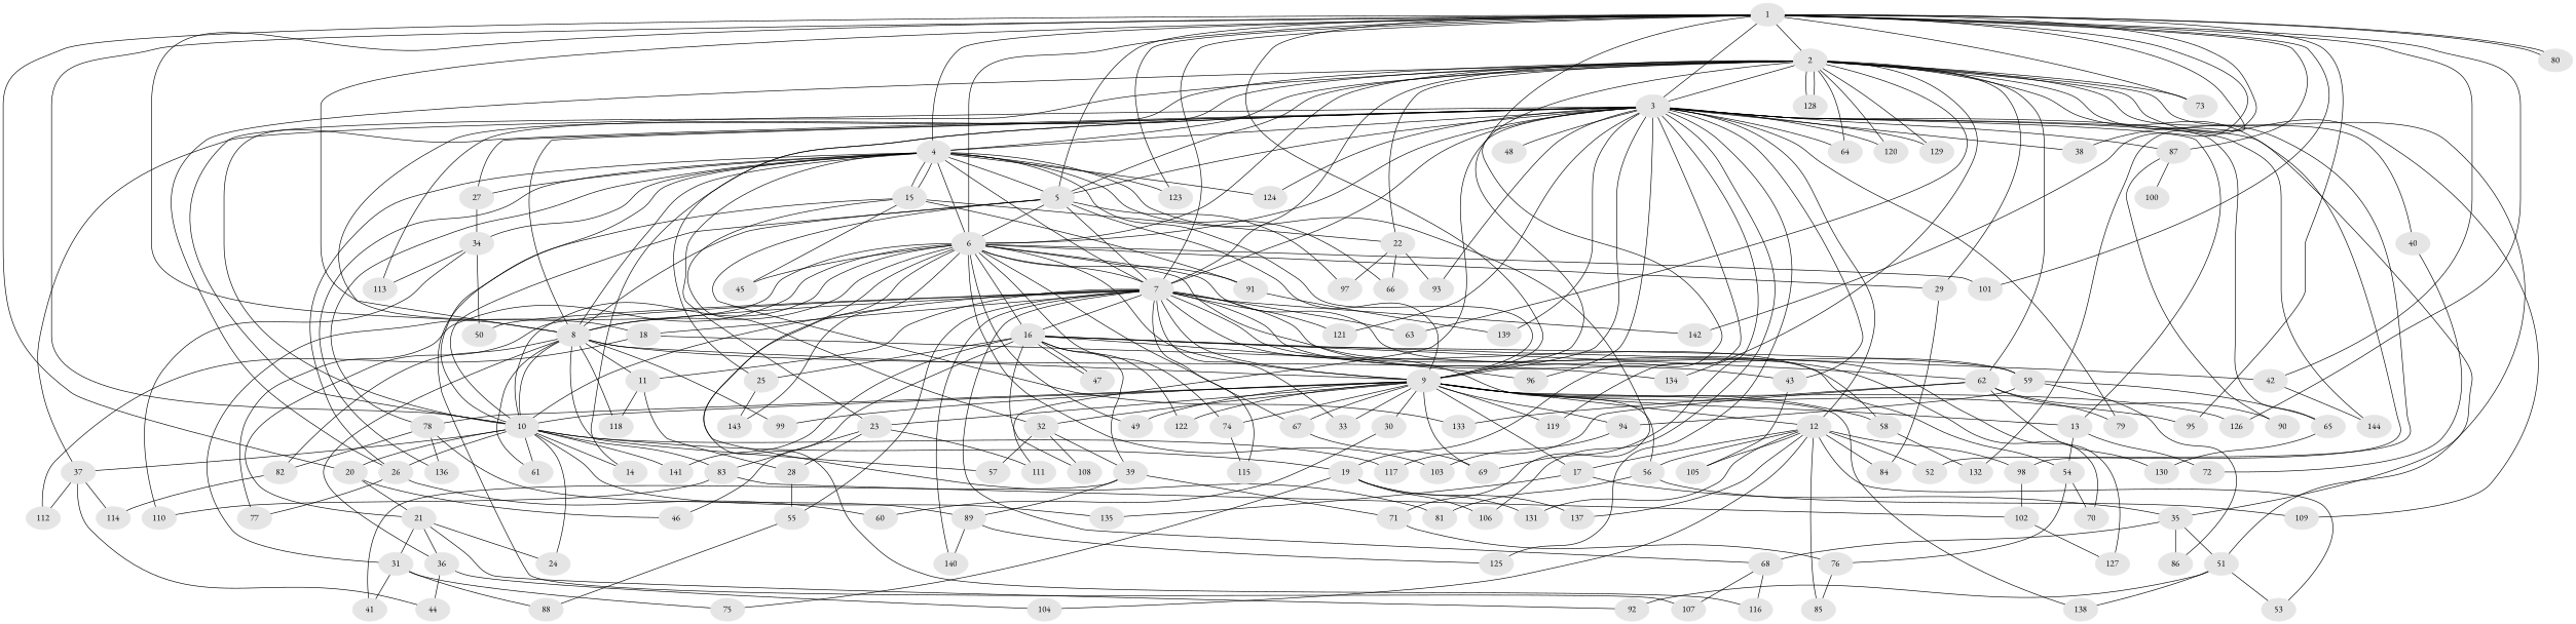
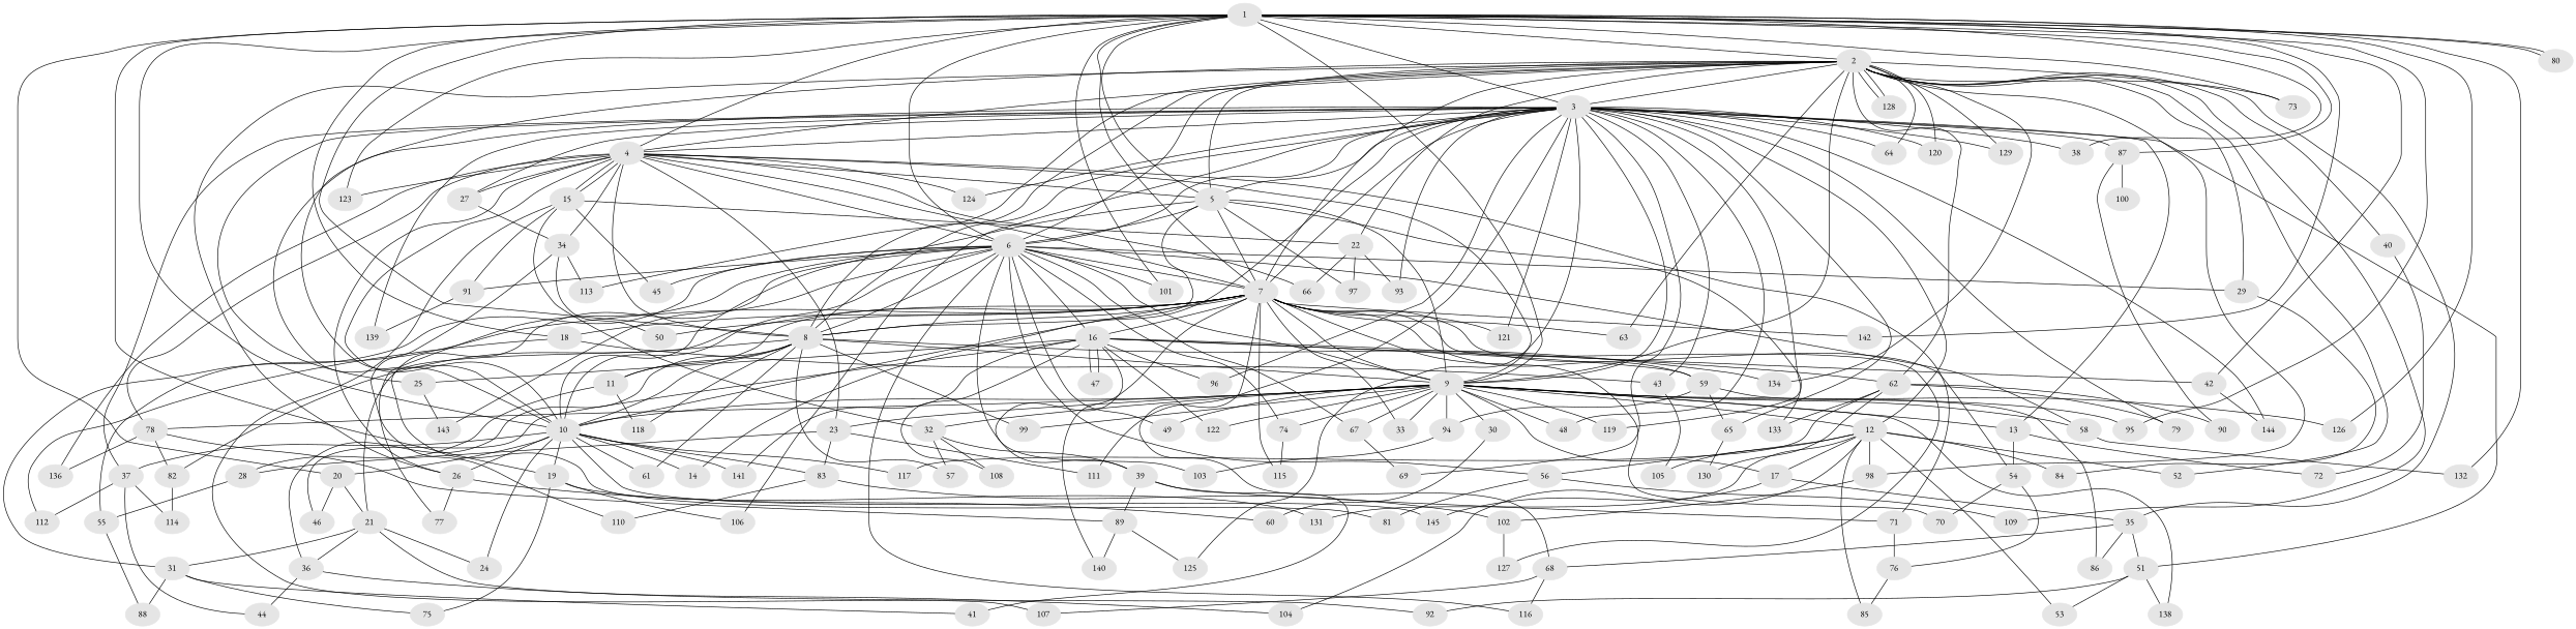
  graph {
    fontname="EB Garamond"
    node [color=gray90 fontname="EB Garamond" style=filled]
    edge [fontname="EB Garamond"]
    1
    2
    3
    4
    5
    6
    7
    8
    9
    10
    18
    19
    20
    38
    42
    73
    80
    87
    95
    101
    123
    126
    132
    142
    22
    29
    35
    40
    52
    62
    63
    64
    98
    109
    113
    120
    128
    129
    134
    26
    12
    13
    14
    25
    27
    37
    43
    48
    51
    65
    69
    79
    93
    96
    106
    111
    119
    121
    124
    125
    139
    144
    15
    23
    34
    66
    71
    78
    136
    97
    133
    16
    31
    45
    49
    56
    58
    67
    74
    77
    81
    91
    103
    116
    143
    11
    21
    33
    50
    54
    55
    59
    68
    70
    115
    127
    140
    36
    57
    61
    82
    99
    118
    30
    17
    32
    94
    122
    138
    24
    83
    117
-   135
+   135 [label=145]
    141
    112
    131
-   137
    75
    46
    100
    90
    84
    60
    86
    72
    130
    102
    53
    85
    104
    105
    44
    114
    92
    107
    28
    110
    76
    89
    39
    47
    108
    41
    88
    1 -- 2
    1 -- 3
    1 -- 4
    1 -- 5
    1 -- 6
    1 -- 7
    1 -- 8
    1 -- 9
    1 -- 10
    1 -- 18
    1 -- 19
    1 -- 20
    1 -- 38
    1 -- 42
    1 -- 73
    1 -- 80
    1 -- 80
    1 -- 87
    1 -- 95
    1 -- 101
    1 -- 123
    1 -- 126
    1 -- 132
    1 -- 142
    2 -- 3
    2 -- 4
    2 -- 5
    2 -- 6
    2 -- 7
    2 -- 8
    2 -- 9
    2 -- 10
    2 -- 73
    2 -- 22
    2 -- 29
    2 -- 35
    2 -- 40
    2 -- 52
    2 -- 62
    2 -- 63
    2 -- 64
    2 -- 98
    2 -- 109
    2 -- 113
    2 -- 120
    2 -- 128
    2 -- 128
    2 -- 129
    2 -- 134
    2 -- 26
    3 -- 4
    3 -- 5
    3 -- 6
    3 -- 7
    3 -- 8
    3 -- 9
    3 -- 10
    3 -- 38
    3 -- 87
    3 -- 64
    3 -- 120
    3 -- 129
    3 -- 12
    3 -- 13
    3 -- 14
    3 -- 25
    3 -- 27
    3 -- 37
    3 -- 43
    3 -- 48
    3 -- 51
    3 -- 65
    3 -- 69
    3 -- 79
    3 -- 93
    3 -- 96
    3 -- 106
    3 -- 111
    3 -- 119
    3 -- 121
    3 -- 124
    3 -- 125
    3 -- 139
    3 -- 144
    4 -- 5
    4 -- 6
    4 -- 7
    4 -- 8
    4 -- 9
    4 -- 10
    4 -- 123
    4 -- 26
    4 -- 27
    4 -- 124
    4 -- 15
    4 -- 15
    4 -- 23
    4 -- 34
    4 -- 66
    4 -- 71
    4 -- 78
    4 -- 136
    5 -- 6
    5 -- 7
    5 -- 8
    5 -- 9
    5 -- 10
    5 -- 97
    5 -- 133
    6 -- 7
    6 -- 8
    6 -- 9
    6 -- 10
    6 -- 101
    6 -- 29
    6 -- 16
    6 -- 31
    6 -- 45
    6 -- 49
    6 -- 56
    6 -- 58
    6 -- 67
    6 -- 74
    6 -- 77
    6 -- 81
    6 -- 91
    6 -- 103
    6 -- 116
    6 -- 143
    7 -- 8
    7 -- 9
    7 -- 10
    7 -- 18
    7 -- 142
    7 -- 63
    7 -- 121
    7 -- 16
    7 -- 11
    7 -- 21
    7 -- 33
    7 -- 50
    7 -- 54
    7 -- 55
    7 -- 59
    7 -- 68
    7 -- 70
    7 -- 115
    7 -- 127
    7 -- 140
    8 -- 9
    8 -- 10
    8 -- 134
    8 -- 11
    8 -- 36
    8 -- 57
    8 -- 61
    8 -- 82
    8 -- 99
    8 -- 118
    9 -- 10
    9 -- 95
    9 -- 126
    9 -- 12
    9 -- 13
-   9 -- 69
+   9 -- 48
    9 -- 119
    9 -- 23
    9 -- 78
    9 -- 49
    9 -- 58
    9 -- 67
    9 -- 74
    9 -- 33
    9 -- 99
    9 -- 30
    9 -- 17
    9 -- 32
    9 -- 94
    9 -- 122
    9 -- 138
    10 -- 19
    10 -- 20
    10 -- 26
    10 -- 14
    10 -- 37
    10 -- 61
    10 -- 24
    10 -- 83
    10 -- 117
    10 -- 135
    10 -- 141
    18 -- 43
    18 -- 112
    19 -- 106
    19 -- 131
-   19 -- 137
    19 -- 75
    20 -- 21
    20 -- 46
    42 -- 144
    87 -- 100
    87 -- 90
    22 -- 93
    22 -- 66
    22 -- 97
    29 -- 84
    35 -- 51
    35 -- 68
    35 -- 86
    40 -- 72
    62 -- 79
    62 -- 133
    62 -- 117
    62 -- 90
    62 -- 130
    98 -- 102
    26 -- 77
    26 -- 60
    12 -- 52
    12 -- 98
    12 -- 56
    12 -- 17
    12 -- 131
-   12 -- 137
    12 -- 84
    12 -- 53
    12 -- 85
    12 -- 104
    12 -- 105
    13 -- 54
    13 -- 72
    25 -- 143
    27 -- 34
    37 -- 112
    37 -- 44
    37 -- 114
    43 -- 105
    51 -- 138
    51 -- 53
    51 -- 92
    65 -- 130
    15 -- 22
    15 -- 45
    15 -- 91
    15 -- 32
    15 -- 107
    23 -- 111
    23 -- 83
    23 -- 28
    34 -- 113
    34 -- 50
    34 -- 110
    71 -- 76
    78 -- 136
    78 -- 82
    78 -- 89
    16 -- 42
    16 -- 62
    16 -- 25
    16 -- 96
    16 -- 59
    16 -- 122
    16 -- 141
    16 -- 46
    16 -- 39
    16 -- 47
    16 -- 47
    16 -- 108
    31 -- 75
    31 -- 41
    31 -- 88
    56 -- 109
    56 -- 81
    58 -- 132
    67 -- 69
    74 -- 115
    91 -- 139
    11 -- 118
    11 -- 28
    21 -- 31
    21 -- 36
    21 -- 24
    21 -- 92
    54 -- 70
    54 -- 76
    55 -- 88
    59 -- 65
    59 -- 94
    59 -- 86
    68 -- 116
    68 -- 107
    36 -- 104
    36 -- 44
    82 -- 114
    30 -- 60
    17 -- 35
    17 -- 135
    32 -- 57
    32 -- 39
    32 -- 108
    94 -- 103
    83 -- 102
    83 -- 110
    102 -- 127
    28 -- 55
    76 -- 85
    89 -- 125
    89 -- 140
    39 -- 71
    39 -- 89
    39 -- 41
  }
